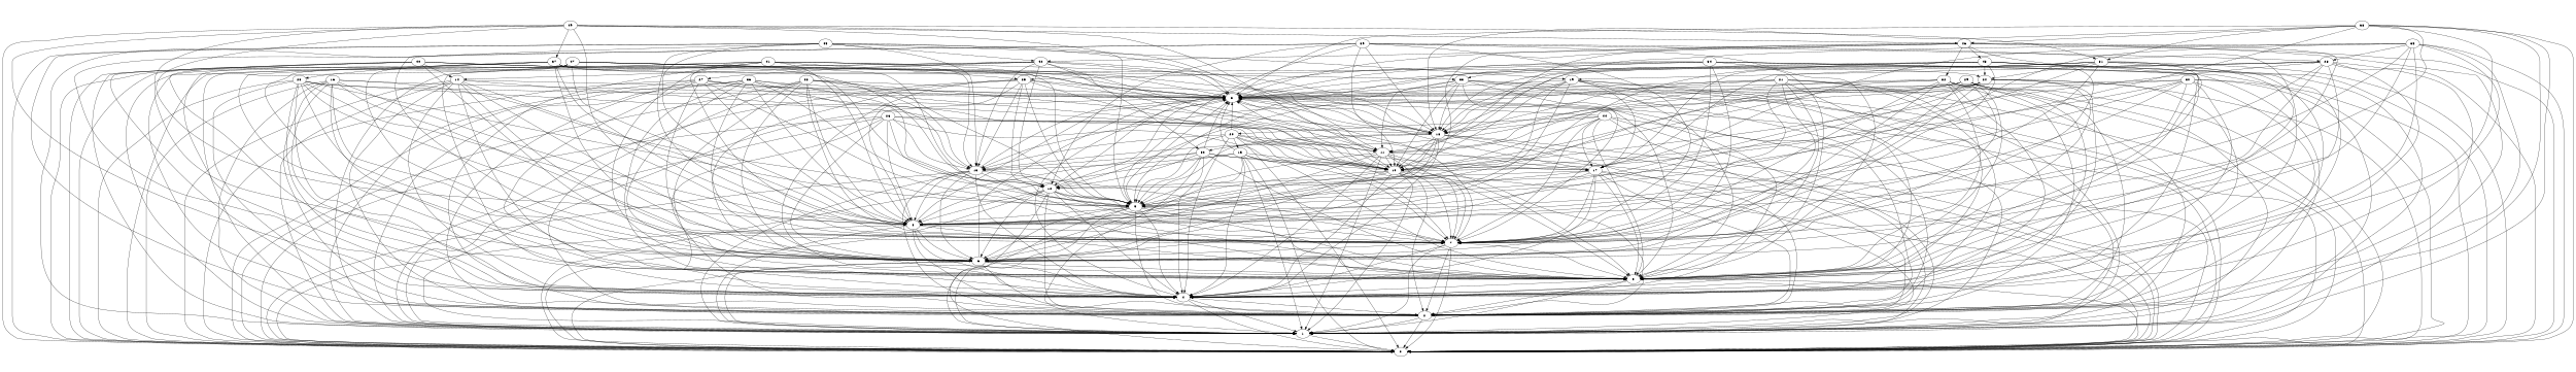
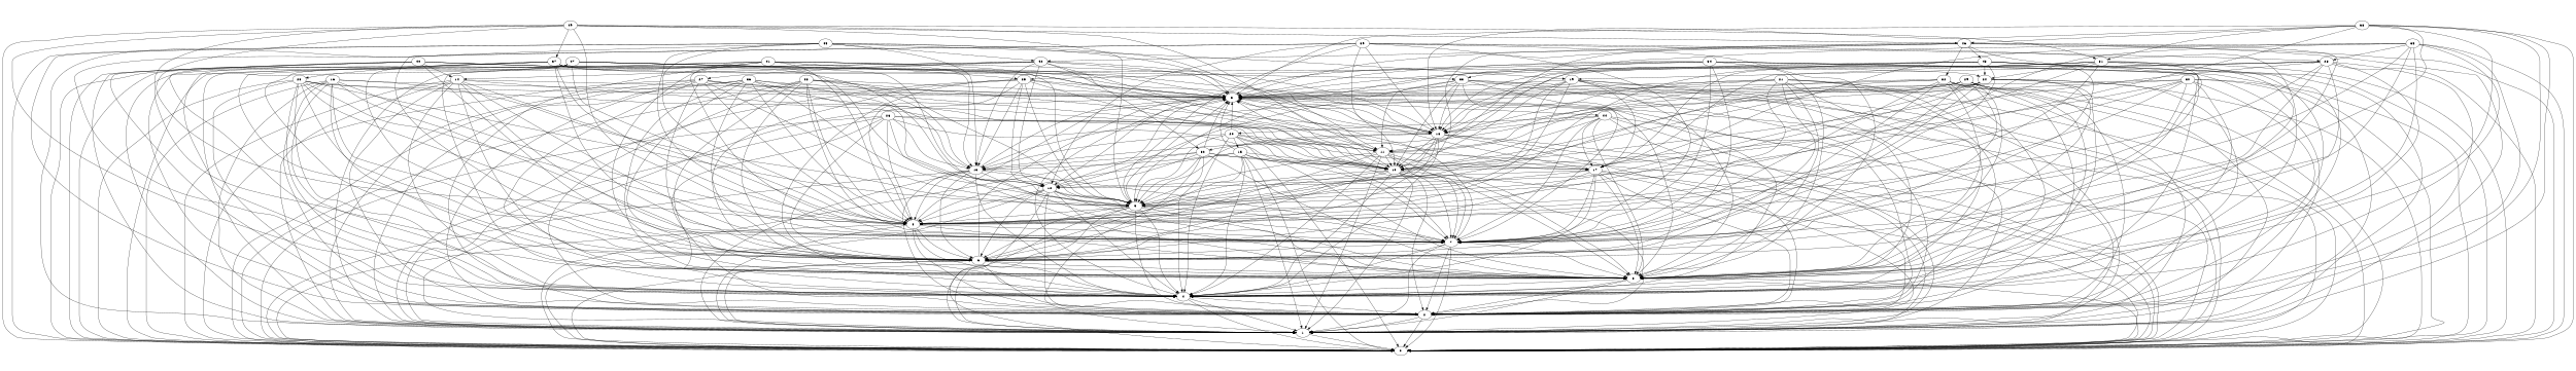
  digraph {
    1
    0
    2
    3
    4
    5
    6
    7
    8
    9
    10
    11
    12
    13
    14
    15
    16
    17
    18
    32
    19
    20
    21
    n24 [label=82]
    23
    24
    25
    26
    27
    28
    29
    30
    31
    33
    34
    35
    36
    37
    38
    39
    40
    41
    42
    43
    44
    45
    46
    47
    n49 [label=68]
    49
    1 -> 0
    2 -> 1
    2 -> 0
    3 -> 1
    3 -> 0
    3 -> 2
    4 -> 1
    4 -> 0
    4 -> 2
    4 -> 3
    5 -> 1
    5 -> 0
    5 -> 2
    5 -> 3
    5 -> 4
    6 -> 1
    6 -> 0
    6 -> 2
    6 -> 3
    6 -> 4
    6 -> 5
    7 -> 1
    7 -> 0
    7 -> 2
    7 -> 3
    7 -> 4
    7 -> 5
    7 -> 6
    8 -> 1
    8 -> 0
    8 -> 2
    8 -> 3
    8 -> 4
    8 -> 5
    8 -> 6
    8 -> 7
    9 -> 1
    9 -> 0
    9 -> 2
    9 -> 3
    9 -> 4
    9 -> 5
    9 -> 6
    9 -> 7
    9 -> 8
    10 -> 1
    10 -> 0
    10 -> 2
    10 -> 3
    10 -> 4
    10 -> 5
    10 -> 6
    10 -> 7
    10 -> 8
    10 -> 9
    11 -> 1
    11 -> 0
    11 -> 2
    11 -> 3
    11 -> 4
    11 -> 5
    11 -> 6
    11 -> 7
    11 -> 9
    11 -> 10
    12 -> 1
    12 -> 0
    12 -> 2
    12 -> 3
    12 -> 4
    12 -> 5
    12 -> 6
    12 -> 7
    12 -> 8
    12 -> 9
    13 -> 1
    13 -> 0
    13 -> 2
    13 -> 3
    13 -> 4
    13 -> 5
    13 -> 6
    13 -> 7
    13 -> 8
    13 -> 9
    14 -> 1
    14 -> 0
    14 -> 2
    14 -> 3
    14 -> 4
    14 -> 5
    14 -> 6
    14 -> 7
    14 -> 8
    14 -> 10
    15 -> 1
    15 -> 0
    15 -> 3
    15 -> 4
    15 -> 5
    15 -> 6
    15 -> 7
    15 -> 8
    15 -> 10
    15 -> 13
    16 -> 1
    16 -> 0
    16 -> 2
    16 -> 3
    16 -> 4
    16 -> 5
    16 -> 6
    16 -> 7
    16 -> 8
    16 -> 9
    17 -> 1
    17 -> 0
    17 -> 2
    17 -> 3
    17 -> 4
    17 -> 5
    17 -> 6
    17 -> 7
    17 -> 9
    17 -> 12
    18 -> 1
    18 -> 0
    18 -> 2
    18 -> 3
    18 -> 4
    18 -> 6
    18 -> 8
    18 -> 9
    18 -> 10
    18 -> 32
    32 -> 1
    32 -> 0
    32 -> 3
    32 -> 4
    32 -> 5
    32 -> 9
    32 -> 10
    32 -> 12
    32 -> 13
    32 -> 17
    19 -> 1
    19 -> 0
    19 -> 3
    19 -> 4
    19 -> 5
    19 -> 8
    19 -> 9
    19 -> 10
    19 -> 17
    19 -> 18
    20 -> 0
    20 -> 3
    20 -> 4
    20 -> 7
    20 -> 9
    20 -> 10
    20 -> 11
    20 -> 13
    20 -> 15
    20 -> 17
    21 -> 1
    21 -> 0
    21 -> 2
    21 -> 3
    21 -> 4
    21 -> 5
    21 -> 6
    21 -> 7
    21 -> 13
    21 -> 18
    n24 -> 1
    n24 -> 0
    n24 -> 2
    n24 -> 3
    n24 -> 4
    n24 -> 5
    n24 -> 6
    n24 -> 7
    n24 -> 9
    n24 -> 11
    23 -> 0
    23 -> 2
    23 -> 3
    23 -> 4
    23 -> 5
    23 -> 6
    23 -> 7
    23 -> 8
    23 -> 9
    23 -> 10
    24 -> 0
    24 -> 2
    24 -> 3
    24 -> 4
    24 -> 5
    24 -> 7
    24 -> 8
    24 -> 9
    24 -> 10
    24 -> 11
    25 -> 1
    25 -> 3
    25 -> 4
    25 -> 5
    25 -> 8
    25 -> 9
    25 -> 10
    25 -> 11
    25 -> 12
    25 -> 13
    26 -> 1
    26 -> 0
    26 -> 2
    26 -> 5
    26 -> 6
    26 -> 7
    26 -> 8
    26 -> 10
    26 -> 13
    26 -> 18
    27 -> 1
    27 -> 0
    27 -> 2
    27 -> 3
    27 -> 4
    27 -> 6
    27 -> 8
    27 -> 9
    27 -> 10
    27 -> 11
    28 -> 0
    28 -> 2
    28 -> 3
    28 -> 4
    28 -> 5
    28 -> 7
    28 -> 8
    28 -> 10
    28 -> 18
    28 -> 19
    29 -> 1
    29 -> 0
    29 -> 2
    29 -> 3
    29 -> 4
    29 -> 5
    29 -> 6
    29 -> 7
    29 -> 10
    29 -> 18
    30 -> 1
    30 -> 0
    30 -> 2
    30 -> 3
    30 -> 4
    30 -> 5
    30 -> 7
    30 -> 8
    30 -> 10
    30 -> 13
    31 -> 0
    31 -> 3
    31 -> 4
    31 -> 5
    31 -> 7
    31 -> 8
    31 -> 9
    31 -> 17
    31 -> 18
    31 -> 24
    33 -> 1
    33 -> 0
    33 -> 2
    33 -> 3
    33 -> 4
    33 -> 7
    33 -> 10
    33 -> 11
    33 -> 12
    33 -> 18
    34 -> 1
    34 -> 0
    34 -> 2
    34 -> 3
    34 -> 5
    34 -> 6
    34 -> 7
    34 -> 9
    34 -> 12
    34 -> 25
    35 -> 0
    35 -> 2
    35 -> 4
    35 -> 5
    35 -> 6
    35 -> 8
    35 -> 10
    35 -> 11
    35 -> 17
    35 -> 28
    36 -> 1
    36 -> 0
    36 -> 3
    36 -> 4
    36 -> 5
    36 -> 6
    36 -> 8
    36 -> 9
    36 -> 12
    36 -> 13
    37 -> 0
    37 -> 2
    37 -> 3
    37 -> 6
    37 -> 7
    37 -> 8
    37 -> 9
    37 -> 17
    37 -> 23
    37 -> 24
    38 -> 0
    38 -> 2
    38 -> 3
    38 -> 4
    38 -> 6
    38 -> 7
    38 -> 8
    38 -> 9
    38 -> 13
    38 -> 18
    39 -> 1
    39 -> 2
    39 -> 5
    39 -> 6
    39 -> 7
    39 -> 9
    39 -> 10
    39 -> 12
    39 -> 18
    39 -> 28
    40 -> 1
    40 -> 0
    40 -> 2
    40 -> 3
    40 -> 4
    40 -> 6
    40 -> 12
    40 -> 14
    40 -> 18
    41 -> 1
    41 -> 2
    41 -> 4
    41 -> 5
    41 -> 7
    41 -> 8
    41 -> 9
    41 -> 13
    41 -> 18
    41 -> 25
    42 -> 1
    42 -> 0
    42 -> 3
    42 -> 10
    42 -> 12
    42 -> 13
    42 -> 14
    42 -> 18
    42 -> 32
    42 -> 27
    43 -> 1
    43 -> 0
    43 -> 2
    43 -> 5
    43 -> 7
    43 -> 8
    43 -> 17
    43 -> 18
    43 -> 24
    43 -> 33
    44 -> 1
    44 -> 0
    44 -> 2
-   44 -> 3
+   3 -> 44
    44 -> 5
    44 -> 7
    44 -> 10
    44 -> 17
    44 -> 18
    44 -> 20
    45 -> 0
    45 -> 2
    45 -> 3
    45 -> 4
    45 -> 7
    45 -> 8
    45 -> 11
    45 -> 13
    45 -> 19
    45 -> 42
    46 -> 1
    46 -> 0
    46 -> 3
    46 -> 5
    46 -> 7
    46 -> 9
    46 -> 10
    46 -> n24
    46 -> 42
    46 -> 43
    47 -> 1
    47 -> 0
    47 -> 3
    47 -> 4
    47 -> 5
    47 -> 6
    47 -> 8
    47 -> 9
    47 -> 18
    47 -> 33
    n49 -> 1
    n49 -> 0
    n49 -> 2
    n49 -> 3
    n49 -> 5
    n49 -> 6
    n49 -> 12
    n49 -> 18
    n49 -> 31
    n49 -> 46
    49 -> 0
    49 -> 4
    49 -> 6
    49 -> 7
    49 -> 8
    49 -> 9
    49 -> 10
    49 -> 31
    49 -> 37
    49 -> 46
  }
